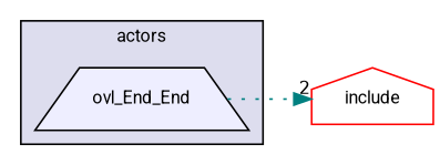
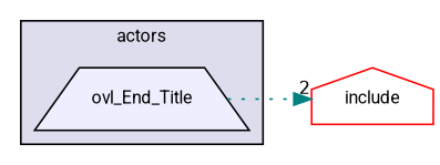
  digraph {
    compound=true
    rankdir=LR
    fontname=Roboto
    node [fontname=Roboto fontsize=10 style=filled]
-   n1 [fillcolor="#eeeeff" label=ovl_End_End pencolor=black shape=trapezium]
+   n1 [fillcolor="#eeeeff" label=ovl_End_Title pencolor=black shape=trapezium]
    n2 [color=red fillcolor=white label=include shape=house]
    subgraph cluster_1 {
      bgcolor="#ddddee"
      fontsize=10
      label=actors
      pencolor=black
      n1
    }
    n1 -> n2 [headlabel=2 labeldistance=1.5 labelfontname=Helvetica labelfontsize=10 color=teal style=dotted fontname=Roboto]
  }
